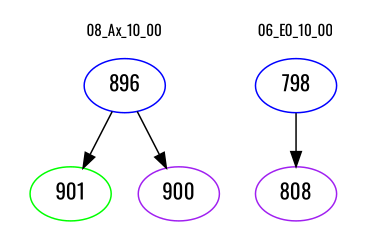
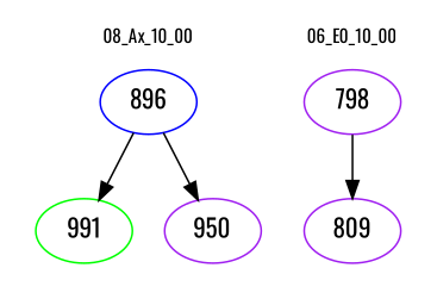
  digraph {
    fontname=Oswald
    node [color=blue fontname=Oswald]
    edge [color=black fontname=Oswald]
    n1 [label=896]
-   n2 [color=green label=901]
-   n3 [color=purple label=900]
-   n4 [label=798]
-   n5 [color=purple label=808]
+   n2 [color=green label=991]
+   n3 [color=purple label=950]
+   n4 [color=purple label=798]
+   n5 [color=purple label=809]
    subgraph cluster_1 {
      color=white
      fontsize=10
      label="08_Ax_10_00"
      n1
      n2
      n3
    }
    subgraph cluster_2 {
      color=white
      fontsize=10
      label="06_E0_10_00"
      n4
      n5
    }
    n1 -> n2
    n1 -> n3
    n4 -> n5
  }
